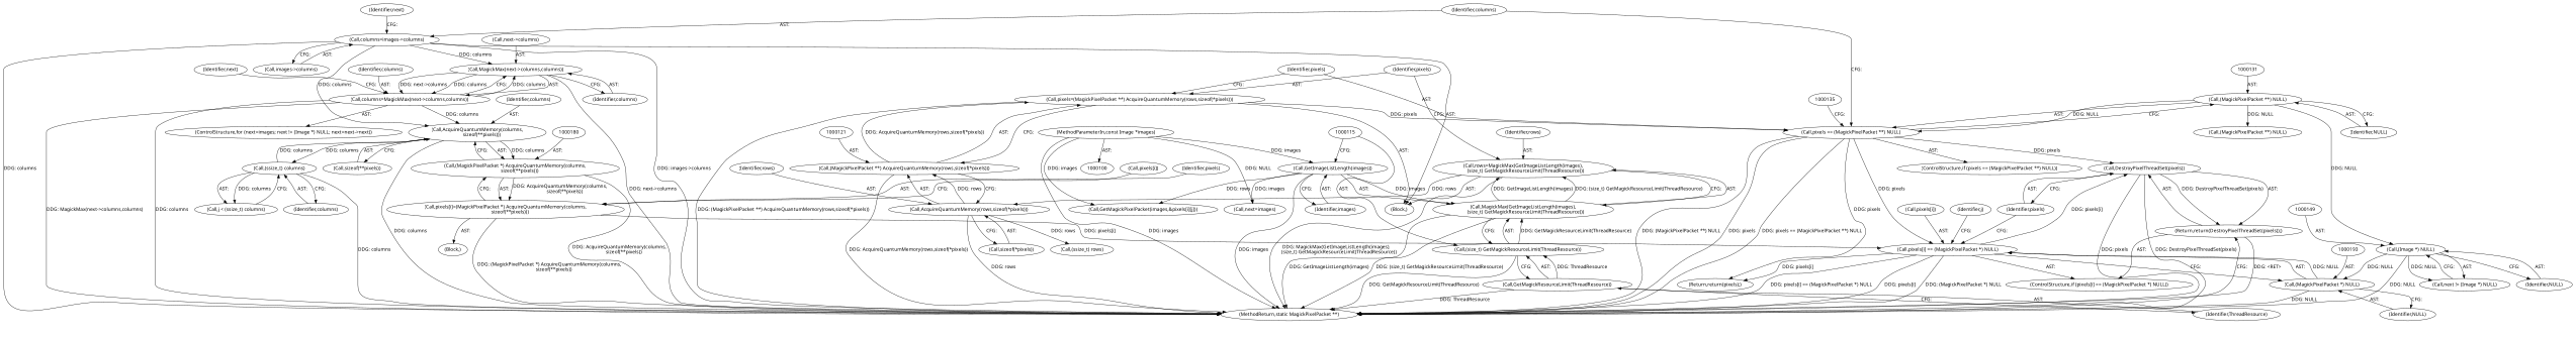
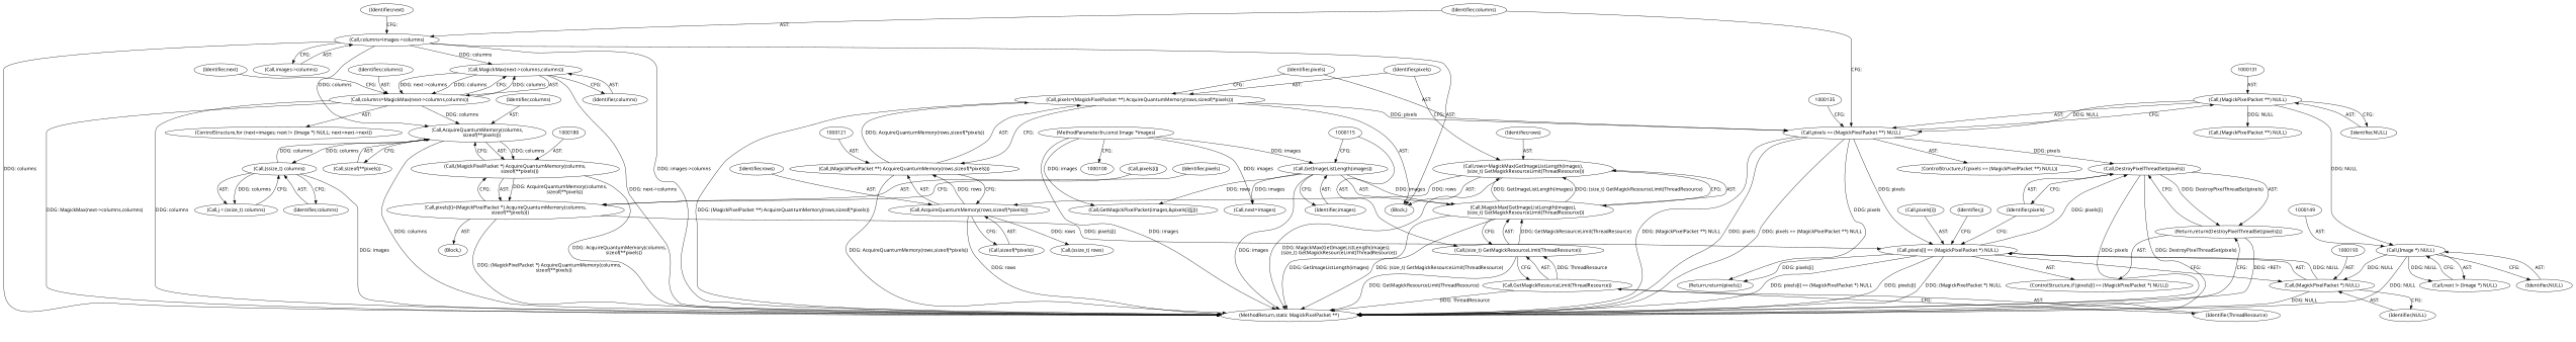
  digraph {
    fontname="Noto Sans"
    node [fontname="Noto Sans"]
    edge [fontname="Noto Sans"]
    n1 [label="(Call,DestroyPixelThreadSet(pixels))"]
    n2 [label="(Return,return(DestroyPixelThreadSet(pixels));)"]
    n3 [label="(MethodReturn,static MagickPixelPacket **)"]
    n4 [label="(Identifier,pixels)"]
    n5 [label="(ControlStructure,if (pixels[i] == (MagickPixelPacket *) NULL))"]
    n6 [label="(Call,pixels[i] == (MagickPixelPacket *) NULL)"]
    n7 [label="(Call,(MagickPixelPacket *) NULL)"]
    n8 [label="(Return,return(pixels);)"]
    n9 [label="(Identifier,NULL)"]
    n10 [label="(Call,pixels == (MagickPixelPacket **) NULL)"]
    n11 [label="(Call,(MagickPixelPacket **) NULL)"]
    n12 [label="(ControlStructure,if (pixels == (MagickPixelPacket **) NULL))"]
    n13 [label="(Call,(Image *) NULL)"]
    n14 [label="(Call,(MagickPixelPacket **) NULL)"]
    n15 [label="(Identifier,NULL)"]
    n16 [label="(Call,pixels=(MagickPixelPacket **) AcquireQuantumMemory(rows,sizeof(*pixels)))"]
    n17 [label="(Call,(MagickPixelPacket **) AcquireQuantumMemory(rows,sizeof(*pixels)))"]
    n18 [label="(Block,)"]
    n19 [label="(Call,AcquireQuantumMemory(rows,sizeof(*pixels)))"]
    n20 [label="(Call,(ssize_t) rows)"]
    n21 [label="(Call,sizeof(*pixels))"]
    n22 [label="(Call,rows=MagickMax(GetImageListLength(images),\n    (size_t) GetMagickResourceLimit(ThreadResource)))"]
    n23 [label="(Call,MagickMax(GetImageListLength(images),\n    (size_t) GetMagickResourceLimit(ThreadResource)))"]
    n24 [label="(Call,(size_t) GetMagickResourceLimit(ThreadResource))"]
    n25 [label="(Call,GetMagickResourceLimit(ThreadResource))"]
    n26 [label="(Call,GetImageListLength(images))"]
    n27 [label="(Identifier,images)"]
    n28 [label="(Call,GetMagickPixelPacket(images,&pixels[i][j]))"]
    n29 [label="(Call,next=images)"]
    n30 [label="(MethodParameterIn,const Image *images)"]
    1000100
    n32 [label="(Identifier,ThreadResource)"]
    n33 [label="(Identifier,NULL)"]
    n34 [label="(Call,next != (Image *) NULL)"]
    n35 [label="(Call,pixels[i]=(MagickPixelPacket *) AcquireQuantumMemory(columns,\n       sizeof(**pixels)))"]
    n36 [label="(Call,(MagickPixelPacket *) AcquireQuantumMemory(columns,\n       sizeof(**pixels)))"]
    n37 [label="(Block,)"]
    n38 [label="(Call,AcquireQuantumMemory(columns,\n       sizeof(**pixels)))"]
    n39 [label="(Call,(ssize_t) columns)"]
    n40 [label="(Call,sizeof(**pixels))"]
    n41 [label="(Identifier,columns)"]
    n42 [label="(Call,j < (ssize_t) columns)"]
    n43 [label="(Call,columns=MagickMax(next->columns,columns))"]
    n44 [label="(Call,MagickMax(next->columns,columns))"]
    n45 [label="(ControlStructure,for (next=images; next != (Image *) NULL; next=next->next))"]
    n46 [label="(Identifier,columns)"]
    n47 [label="(Call,columns=images->columns)"]
    n48 [label="(Call,images->columns)"]
    n49 [label="(Identifier,columns)"]
    n50 [label="(Identifier,columns)"]
    n51 [label="(Identifier,pixels)"]
    n52 [label="(Identifier,j)"]
    n53 [label="(Identifier,rows)"]
    n54 [label="(Identifier,rows)"]
    n55 [label="(Identifier,pixels)"]
    n56 [label="(Call,pixels[i])"]
    n57 [label="(Call,pixels[i])"]
    n58 [label="(Identifier,next)"]
-   n59 [label="(Call,next->columns)"]
    n60 [label="(Identifier,columns)"]
    n61 [label="(Identifier,pixels)"]
    n62 [label="(Identifier,next)"]
    1000135
    1000121
    1000115
    1000131
    1000180
    1000193
    1000149
    n1 -> n2 [label="AST: "]
    n1 -> n2 [label="DDG: DestroyPixelThreadSet(pixels)"]
    n1 -> n3 [label="DDG: pixels"]
    n1 -> n3 [label="DDG: DestroyPixelThreadSet(pixels)"]
    n1 -> n4 [label="CFG: "]
-   n2 -> n1 [label="AST: "]
+   n2 -> n1 [label="CFG: "]
    n2 -> n3 [label="DDG: <RET>"]
    n2 -> n5 [label="AST: "]
    n3 -> n2 [label="CFG: "]
    n4 -> n1 [label="AST: "]
    n4 -> n6 [label="CFG: "]
    n6 -> n1 [label="DDG: pixels[i]"]
    n6 -> n3 [label="DDG: pixels[i] == (MagickPixelPacket *) NULL"]
    n6 -> n3 [label="DDG: pixels[i]"]
    n6 -> n3 [label="DDG: (MagickPixelPacket *) NULL"]
    n6 -> n5 [label="AST: "]
    n6 -> n7 [label="CFG: "]
    n6 -> n8 [label="DDG: pixels[i]"]
    n7 -> n3 [label="DDG: NULL"]
    n7 -> n6 [label="AST: "]
    n7 -> n6 [label="DDG: NULL"]
    n7 -> n9 [label="CFG: "]
    n9 -> n7 [label="AST: "]
    n10 -> n1 [label="DDG: pixels"]
    n10 -> n3 [label="DDG: (MagickPixelPacket **) NULL"]
    n10 -> n3 [label="DDG: pixels"]
    n10 -> n3 [label="DDG: pixels == (MagickPixelPacket **) NULL"]
    n10 -> n6 [label="DDG: pixels"]
    n10 -> n8 [label="DDG: pixels"]
    n10 -> n11 [label="CFG: "]
    n10 -> n12 [label="AST: "]
    n11 -> n10 [label="AST: "]
    n11 -> n10 [label="DDG: NULL"]
    n11 -> n13 [label="DDG: NULL"]
    n11 -> n14 [label="DDG: NULL"]
    n11 -> n15 [label="CFG: "]
    n13 -> n3 [label="DDG: NULL"]
    n13 -> n7 [label="DDG: NULL"]
    n13 -> n33 [label="CFG: "]
    n13 -> n34 [label="AST: "]
    n13 -> n34 [label="DDG: NULL"]
    n15 -> n11 [label="AST: "]
    n16 -> n3 [label="DDG: (MagickPixelPacket **) AcquireQuantumMemory(rows,sizeof(*pixels))"]
    n16 -> n10 [label="DDG: pixels"]
    n16 -> n17 [label="CFG: "]
    n16 -> n18 [label="AST: "]
    n17 -> n3 [label="DDG: AcquireQuantumMemory(rows,sizeof(*pixels))"]
    n17 -> n16 [label="AST: "]
    n17 -> n16 [label="DDG: AcquireQuantumMemory(rows,sizeof(*pixels))"]
    n17 -> n19 [label="CFG: "]
    n19 -> n3 [label="DDG: rows"]
    n19 -> n17 [label="AST: "]
    n19 -> n17 [label="DDG: rows"]
    n19 -> n20 [label="DDG: rows"]
    n19 -> n21 [label="CFG: "]
    n21 -> n19 [label="AST: "]
    n22 -> n3 [label="DDG: MagickMax(GetImageListLength(images),\n    (size_t) GetMagickResourceLimit(ThreadResource))"]
    n22 -> n18 [label="AST: "]
    n22 -> n19 [label="DDG: rows"]
    n22 -> n23 [label="CFG: "]
    n23 -> n3 [label="DDG: GetImageListLength(images)"]
    n23 -> n3 [label="DDG: (size_t) GetMagickResourceLimit(ThreadResource)"]
    n23 -> n22 [label="AST: "]
    n23 -> n22 [label="DDG: GetImageListLength(images)"]
    n23 -> n22 [label="DDG: (size_t) GetMagickResourceLimit(ThreadResource)"]
    n23 -> n24 [label="CFG: "]
    n24 -> n3 [label="DDG: GetMagickResourceLimit(ThreadResource)"]
    n24 -> n23 [label="AST: "]
    n24 -> n23 [label="DDG: GetMagickResourceLimit(ThreadResource)"]
    n24 -> n25 [label="CFG: "]
    n25 -> n3 [label="DDG: ThreadResource"]
    n25 -> n24 [label="AST: "]
    n25 -> n24 [label="DDG: ThreadResource"]
    n25 -> n32 [label="CFG: "]
    n26 -> n3 [label="DDG: images"]
    n26 -> n23 [label="AST: "]
    n26 -> n23 [label="DDG: images"]
    n26 -> n27 [label="CFG: "]
    n26 -> n28 [label="DDG: rows"]
    n26 -> n29 [label="DDG: images"]
    n27 -> n26 [label="AST: "]
    n30 -> n3 [label="DDG: images"]
    n30 -> n26 [label="DDG: images"]
    n30 -> n28 [label="DDG: images"]
-   n30 -> n29 [label="DDG: NULL"]
-   n30 -> 1000100 [label="AST: "]
+   n30 -> n29 [label="DDG: images"]
+   n30 -> 1000100 [label="CFG: "]
    n32 -> n25 [label="AST: "]
    n33 -> n13 [label="AST: "]
    n34 -> n13 [label="CFG: "]
    n35 -> n3 [label="DDG: (MagickPixelPacket *) AcquireQuantumMemory(columns,\n       sizeof(**pixels))"]
    n35 -> n6 [label="DDG: pixels[i]"]
    n35 -> n36 [label="CFG: "]
    n35 -> n37 [label="AST: "]
    n36 -> n3 [label="DDG: AcquireQuantumMemory(columns,\n       sizeof(**pixels))"]
    n36 -> n35 [label="AST: "]
    n36 -> n35 [label="DDG: AcquireQuantumMemory(columns,\n       sizeof(**pixels))"]
    n36 -> n38 [label="CFG: "]
    n38 -> n3 [label="DDG: columns"]
    n38 -> n36 [label="AST: "]
    n38 -> n36 [label="DDG: columns"]
    n38 -> n39 [label="DDG: columns"]
    n38 -> n40 [label="CFG: "]
-   n39 -> n3 [label="DDG: columns"]
+   n39 -> n3 [label="DDG: images"]
    n39 -> n38 [label="DDG: columns"]
    n39 -> n41 [label="CFG: "]
    n39 -> n42 [label="AST: "]
    n39 -> n42 [label="DDG: columns"]
    n40 -> n38 [label="AST: "]
    n41 -> n39 [label="AST: "]
    n42 -> n39 [label="CFG: "]
    n43 -> n3 [label="DDG: columns"]
    n43 -> n3 [label="DDG: MagickMax(next->columns,columns)"]
    n43 -> n38 [label="DDG: columns"]
    n43 -> n44 [label="CFG: "]
    n43 -> n44 [label="DDG: columns"]
    n43 -> n45 [label="AST: "]
    n44 -> n3 [label="DDG: next->columns"]
    n44 -> n43 [label="AST: "]
    n44 -> n43 [label="DDG: next->columns"]
    n44 -> n43 [label="DDG: columns"]
    n44 -> n46 [label="CFG: "]
    n46 -> n44 [label="AST: "]
    n47 -> n3 [label="DDG: images->columns"]
    n47 -> n3 [label="DDG: columns"]
    n47 -> n18 [label="AST: "]
    n47 -> n38 [label="DDG: columns"]
    n47 -> n44 [label="DDG: columns"]
    n47 -> n48 [label="CFG: "]
    n48 -> n47 [label="AST: "]
    n49 -> n43 [label="AST: "]
    n50 -> n10 [label="CFG: "]
    n50 -> n47 [label="AST: "]
    n51 -> n16 [label="AST: "]
    n51 -> n22 [label="CFG: "]
    n52 -> n6 [label="CFG: "]
    n53 -> n22 [label="AST: "]
    n54 -> n19 [label="AST: "]
    n55 -> n10 [label="AST: "]
    n55 -> n16 [label="CFG: "]
    n56 -> n35 [label="AST: "]
    n57 -> n6 [label="AST: "]
    n58 -> n43 [label="CFG: "]
-   n59 -> n44 [label="AST: "]
    n60 -> n38 [label="AST: "]
    n61 -> n35 [label="CFG: "]
    n62 -> n47 [label="CFG: "]
    1000135 -> n10 [label="CFG: "]
    1000121 -> n17 [label="AST: "]
    1000115 -> n24 [label="AST: "]
    1000115 -> n26 [label="CFG: "]
    1000131 -> n11 [label="AST: "]
    1000180 -> n36 [label="AST: "]
    1000193 -> n7 [label="AST: "]
    1000149 -> n13 [label="AST: "]
  }
